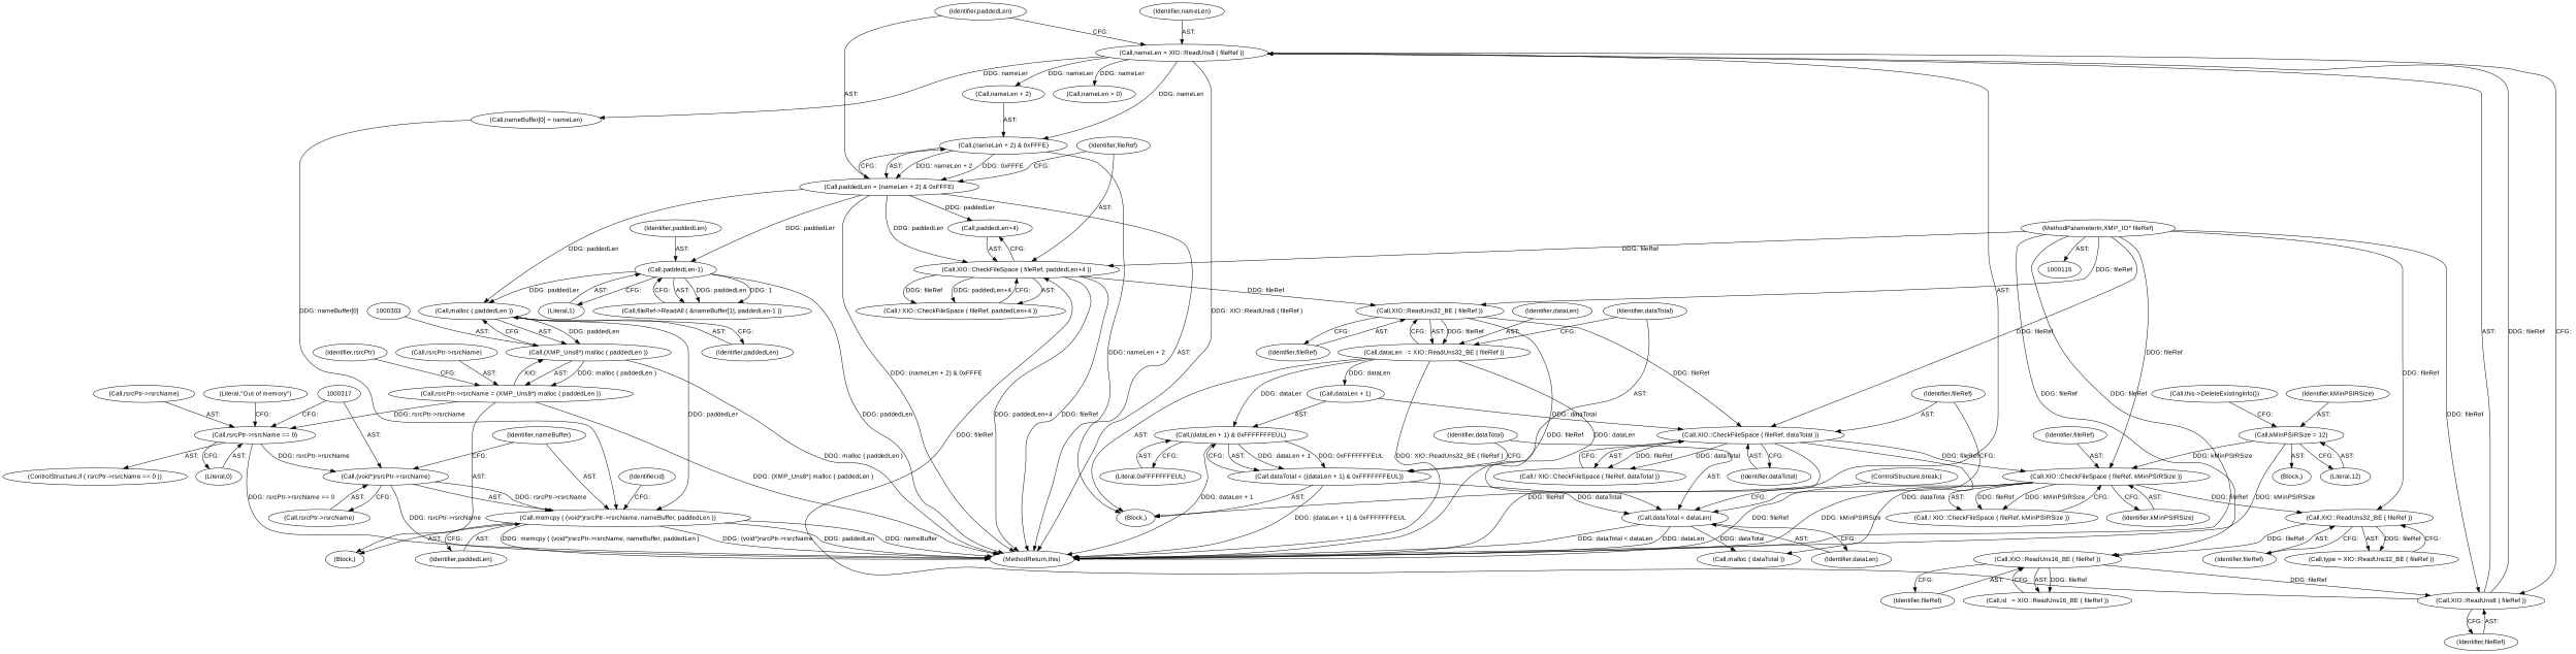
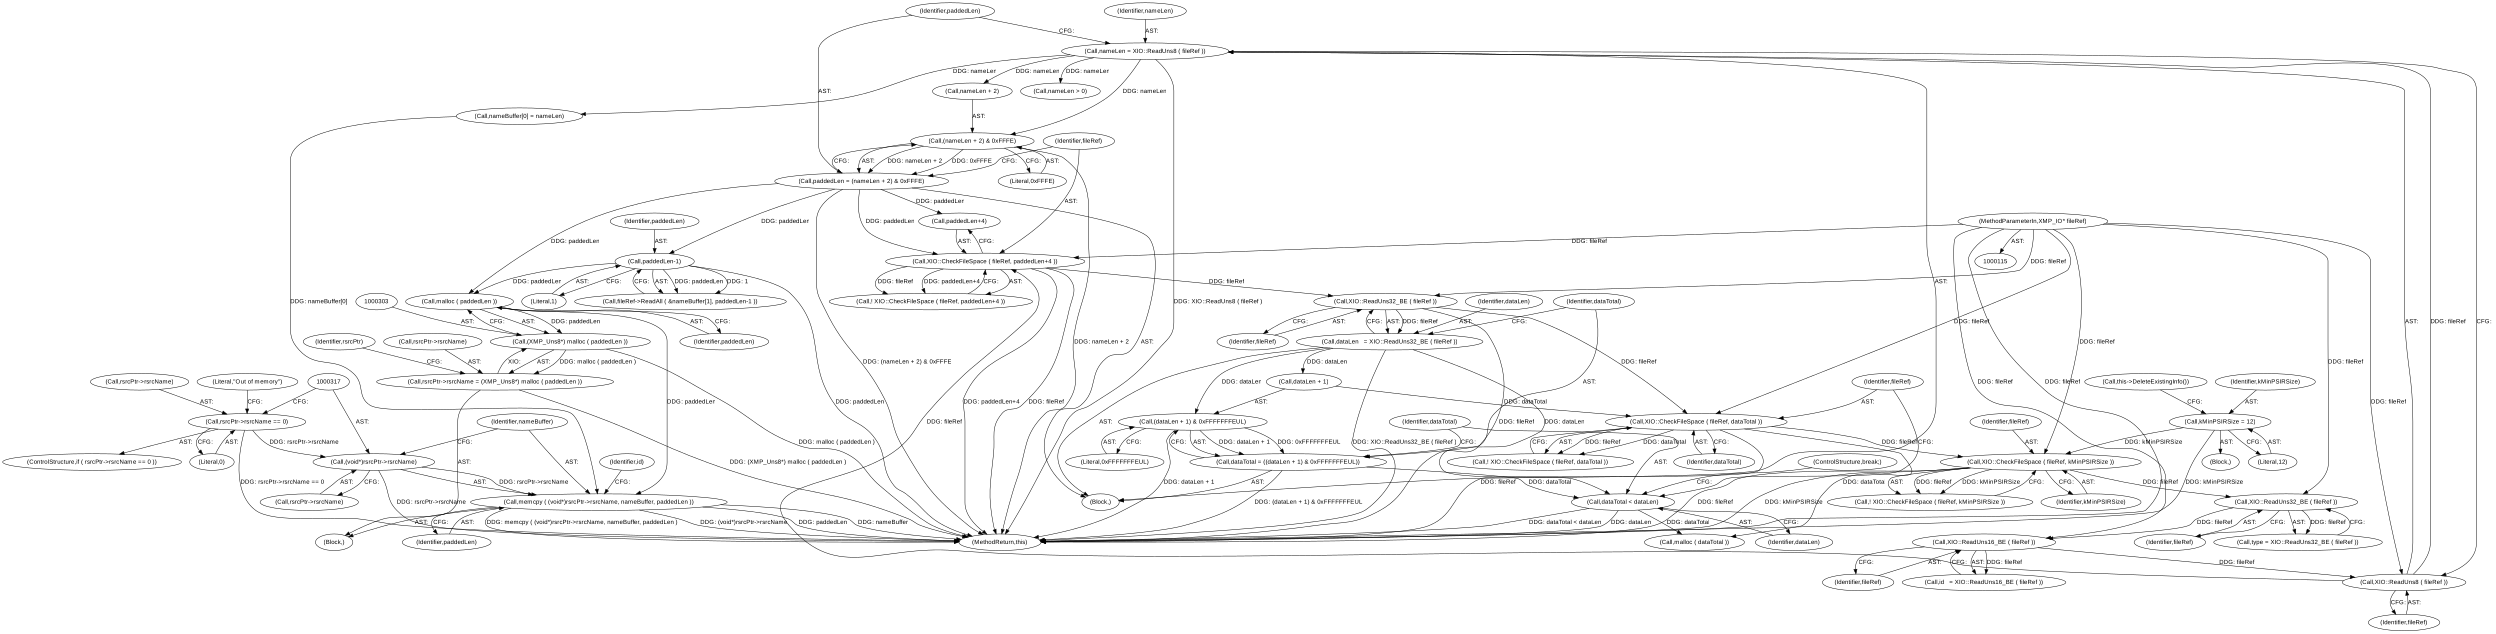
  digraph {
    fontname="Liberation Sans"
    node [fontname="Liberation Sans"]
    edge [fontname="Liberation Sans"]
    n1 [label="(Call,malloc ( paddedLen ))"]
    n2 [label="(Call,(XMP_Uns8*) malloc ( paddedLen ))"]
    n3 [label="(Call,memcpy ( (void*)rsrcPtr->rsrcName, nameBuffer, paddedLen ))"]
    n4 [label="(Identifier,paddedLen)"]
    n5 [label="(MethodReturn,this)"]
    n6 [label="(Call,rsrcPtr->rsrcName = (XMP_Uns8*) malloc ( paddedLen ))"]
    n7 [label="(Block,)"]
    n8 [label="(Identifier,paddedLen)"]
    n9 [label="(Call,paddedLen-1)"]
    n10 [label="(Literal,1)"]
    n11 [label="(Call,fileRef->ReadAll ( &nameBuffer[1], paddedLen-1 ))"]
    n12 [label="(Call,paddedLen = (nameLen + 2) & 0xFFFE)"]
    n13 [label="(Call,(nameLen + 2) & 0xFFFE)"]
    n14 [label="(Call,XIO::CheckFileSpace ( fileRef, paddedLen+4 ))"]
    n15 [label="(Block,)"]
    n16 [label="(Call,paddedLen+4)"]
+   n17 [label="(Literal,0xFFFE)"]
    n18 [label="(Call,XIO::ReadUns32_BE ( fileRef ))"]
    n19 [label="(Call,! XIO::CheckFileSpace ( fileRef, paddedLen+4 ))"]
    n20 [label="(Call,nameLen = XIO::ReadUns8 ( fileRef ))"]
    n21 [label="(Call,XIO::ReadUns8 ( fileRef ))"]
    n22 [label="(Call,nameLen > 0)"]
    n23 [label="(Call,nameLen + 2)"]
    n24 [label="(Call,nameBuffer[0] = nameLen)"]
    n25 [label="(Identifier,fileRef)"]
    n26 [label="(Call,XIO::ReadUns16_BE ( fileRef ))"]
    n27 [label="(Identifier,fileRef)"]
    n28 [label="(Call,id   = XIO::ReadUns16_BE ( fileRef ))"]
    n29 [label="(Call,XIO::ReadUns32_BE ( fileRef ))"]
    n30 [label="(Call,type = XIO::ReadUns32_BE ( fileRef ))"]
    n31 [label="(Identifier,fileRef)"]
    n32 [label="(Call,XIO::CheckFileSpace ( fileRef, kMinPSIRSize ))"]
    n33 [label="(Identifier,kMinPSIRSize)"]
    n34 [label="(Call,! XIO::CheckFileSpace ( fileRef, kMinPSIRSize ))"]
    n35 [label="(Call,XIO::CheckFileSpace ( fileRef, dataTotal ))"]
    n36 [label="(Call,malloc ( dataTotal ))"]
    n37 [label="(Identifier,dataTotal)"]
    n38 [label="(Call,! XIO::CheckFileSpace ( fileRef, dataTotal ))"]
    n39 [label="(Call,dataLen   = XIO::ReadUns32_BE ( fileRef ))"]
    n40 [label="(Identifier,fileRef)"]
    n41 [label="(Call,dataTotal < dataLen)"]
    n42 [label="(Call,(dataLen + 1) & 0xFFFFFFFEUL)"]
    n43 [label="(Call,dataLen + 1)"]
    n44 [label="(MethodParameterIn,XMP_IO* fileRef)"]
    1000115
    n46 [label="(Identifier,dataLen)"]
    n47 [label="(Call,dataTotal = ((dataLen + 1) & 0xFFFFFFFEUL))"]
    n48 [label="(Literal,0xFFFFFFFEUL)"]
    n49 [label="(Call,kMinPSIRSize = 12)"]
    n50 [label="(Literal,12)"]
    n51 [label="(Block,)"]
    n52 [label="(Call,rsrcPtr->rsrcName == 0)"]
    n53 [label="(Call,(void*)rsrcPtr->rsrcName)"]
    n54 [label="(ControlStructure,if ( rsrcPtr->rsrcName == 0 ))"]
    n55 [label="(Literal,0)"]
    n56 [label="(Call,rsrcPtr->rsrcName)"]
    n57 [label="(Identifier,rsrcPtr)"]
    n58 [label="(Identifier,nameBuffer)"]
    n59 [label="(Identifier,dataTotal)"]
    n60 [label="(Identifier,fileRef)"]
    n61 [label="(Identifier,dataLen)"]
    n62 [label="(Identifier,paddedLen)"]
    n63 [label="(Identifier,dataTotal)"]
    n64 [label="(Call,rsrcPtr->rsrcName)"]
    n65 [label="(Call,rsrcPtr->rsrcName)"]
    n66 [label="(Identifier,fileRef)"]
    n67 [label="(Literal,\"Out of memory\")"]
    n68 [label="(Identifier,paddedLen)"]
    n69 [label="(Identifier,fileRef)"]
    n70 [label="(Identifier,id)"]
    n71 [label="(ControlStructure,break;)"]
    n72 [label="(Identifier,kMinPSIRSize)"]
    n73 [label="(Call,this->DeleteExistingInfo())"]
    n74 [label="(Identifier,nameLen)"]
    1000303
    1000317
    n1 -> n2 [label="AST: "]
    n1 -> n2 [label="DDG: paddedLen"]
    n1 -> n3 [label="DDG: paddedLen"]
    n1 -> n4 [label="CFG: "]
    n2 -> n1 [label="CFG: "]
    n2 -> n5 [label="DDG: malloc ( paddedLen )"]
    n2 -> n6 [label="AST: "]
    n2 -> n6 [label="DDG: malloc ( paddedLen )"]
    n3 -> n5 [label="DDG: memcpy ( (void*)rsrcPtr->rsrcName, nameBuffer, paddedLen )"]
    n3 -> n5 [label="DDG: (void*)rsrcPtr->rsrcName"]
    n3 -> n5 [label="DDG: paddedLen"]
    n3 -> n5 [label="DDG: nameBuffer"]
    n3 -> n7 [label="AST: "]
    n3 -> n8 [label="CFG: "]
    n4 -> n1 [label="AST: "]
    n6 -> n2 [label="XIO: "]
    n6 -> n5 [label="DDG: (XMP_Uns8*) malloc ( paddedLen )"]
    n6 -> n7 [label="AST: "]
-   n6 -> n52 [label="DDG: rsrcPtr->rsrcName"]
    n8 -> n3 [label="AST: "]
    n9 -> n1 [label="DDG: paddedLen"]
    n9 -> n5 [label="DDG: paddedLen"]
    n9 -> n10 [label="CFG: "]
    n9 -> n11 [label="AST: "]
    n9 -> n11 [label="DDG: paddedLen"]
    n9 -> n11 [label="DDG: 1"]
    n10 -> n9 [label="AST: "]
    n11 -> n9 [label="CFG: "]
    n12 -> n1 [label="DDG: paddedLen"]
    n12 -> n5 [label="DDG: (nameLen + 2) & 0xFFFE"]
    n12 -> n9 [label="DDG: paddedLen"]
    n12 -> n13 [label="CFG: "]
    n12 -> n14 [label="DDG: paddedLen"]
    n12 -> n15 [label="AST: "]
    n12 -> n16 [label="DDG: paddedLen"]
    n13 -> n5 [label="DDG: nameLen + 2"]
    n13 -> n12 [label="AST: "]
    n13 -> n12 [label="DDG: nameLen + 2"]
    n13 -> n12 [label="DDG: 0xFFFE"]
+   n13 -> n17 [label="CFG: "]
    n14 -> n5 [label="DDG: fileRef"]
    n14 -> n5 [label="DDG: paddedLen+4"]
    n14 -> n16 [label="CFG: "]
    n14 -> n18 [label="DDG: fileRef"]
    n14 -> n19 [label="AST: "]
    n14 -> n19 [label="DDG: fileRef"]
    n14 -> n19 [label="DDG: paddedLen+4"]
    n16 -> n14 [label="AST: "]
+   n17 -> n13 [label="AST: "]
    n18 -> n5 [label="DDG: fileRef"]
    n18 -> n35 [label="DDG: fileRef"]
    n18 -> n39 [label="AST: "]
    n18 -> n39 [label="DDG: fileRef"]
    n18 -> n40 [label="CFG: "]
    n19 -> n14 [label="CFG: "]
    n20 -> n5 [label="DDG: XIO::ReadUns8 ( fileRef )"]
    n20 -> n13 [label="DDG: nameLen"]
    n20 -> n15 [label="AST: "]
    n20 -> n21 [label="CFG: "]
    n20 -> n22 [label="DDG: nameLen"]
    n20 -> n23 [label="DDG: nameLen"]
    n20 -> n24 [label="DDG: nameLen"]
    n21 -> n14 [label="DDG: fileRef"]
    n21 -> n20 [label="AST: "]
    n21 -> n20 [label="DDG: fileRef"]
    n21 -> n25 [label="CFG: "]
    n23 -> n13 [label="AST: "]
    n24 -> n3 [label="DDG: nameBuffer[0]"]
    n25 -> n21 [label="AST: "]
    n26 -> n21 [label="DDG: fileRef"]
    n26 -> n27 [label="CFG: "]
    n26 -> n28 [label="AST: "]
    n26 -> n28 [label="DDG: fileRef"]
    n27 -> n26 [label="AST: "]
    n28 -> n26 [label="CFG: "]
    n29 -> n26 [label="DDG: fileRef"]
    n29 -> n30 [label="AST: "]
    n29 -> n30 [label="DDG: fileRef"]
    n29 -> n31 [label="CFG: "]
    n30 -> n29 [label="CFG: "]
    n31 -> n29 [label="AST: "]
    n32 -> n5 [label="DDG: fileRef"]
    n32 -> n5 [label="DDG: kMinPSIRSize"]
    n32 -> n29 [label="DDG: fileRef"]
    n32 -> n33 [label="CFG: "]
    n32 -> n34 [label="AST: "]
    n32 -> n34 [label="DDG: fileRef"]
    n32 -> n34 [label="DDG: kMinPSIRSize"]
    n33 -> n32 [label="AST: "]
    n34 -> n32 [label="CFG: "]
    n35 -> n5 [label="DDG: fileRef"]
    n35 -> n32 [label="DDG: fileRef"]
    n35 -> n36 [label="DDG: dataTotal"]
    n35 -> n37 [label="CFG: "]
    n35 -> n38 [label="AST: "]
    n35 -> n38 [label="DDG: fileRef"]
    n35 -> n38 [label="DDG: dataTotal"]
    n37 -> n35 [label="AST: "]
    n38 -> n35 [label="CFG: "]
    n39 -> n5 [label="DDG: XIO::ReadUns32_BE ( fileRef )"]
    n39 -> n15 [label="AST: "]
    n39 -> n18 [label="CFG: "]
    n39 -> n41 [label="DDG: dataLen"]
    n39 -> n42 [label="DDG: dataLen"]
    n39 -> n43 [label="DDG: dataLen"]
    n40 -> n18 [label="AST: "]
    n41 -> n5 [label="DDG: dataTotal < dataLen"]
    n41 -> n5 [label="DDG: dataLen"]
    n41 -> n36 [label="DDG: dataTotal"]
    n41 -> n46 [label="CFG: "]
    n42 -> n5 [label="DDG: dataLen + 1"]
    n42 -> n47 [label="AST: "]
    n42 -> n47 [label="DDG: dataLen + 1"]
    n42 -> n47 [label="DDG: 0xFFFFFFFEUL"]
    n42 -> n48 [label="CFG: "]
    n43 -> n35 [label="DDG: dataTotal"]
    n43 -> n42 [label="AST: "]
    n44 -> n5 [label="DDG: fileRef"]
    n44 -> n14 [label="DDG: fileRef"]
    n44 -> n18 [label="DDG: fileRef"]
    n44 -> n21 [label="DDG: fileRef"]
    n44 -> n26 [label="DDG: fileRef"]
    n44 -> n29 [label="DDG: fileRef"]
    n44 -> n32 [label="DDG: fileRef"]
    n44 -> n35 [label="DDG: fileRef"]
    n44 -> 1000115 [label="AST: "]
    n46 -> n41 [label="AST: "]
    n47 -> n5 [label="DDG: (dataLen + 1) & 0xFFFFFFFEUL"]
    n47 -> n15 [label="AST: "]
    n47 -> n41 [label="DDG: dataTotal"]
    n47 -> n42 [label="CFG: "]
    n48 -> n42 [label="AST: "]
    n49 -> n5 [label="DDG: kMinPSIRSize"]
    n49 -> n32 [label="DDG: kMinPSIRSize"]
    n49 -> n50 [label="CFG: "]
    n49 -> n51 [label="AST: "]
    n50 -> n49 [label="AST: "]
    n52 -> n5 [label="DDG: rsrcPtr->rsrcName == 0"]
    n52 -> n53 [label="DDG: rsrcPtr->rsrcName"]
    n52 -> n54 [label="AST: "]
    n52 -> n55 [label="CFG: "]
    n53 -> n3 [label="AST: "]
    n53 -> n3 [label="DDG: rsrcPtr->rsrcName"]
    n53 -> n5 [label="DDG: rsrcPtr->rsrcName"]
    n53 -> n56 [label="CFG: "]
    n55 -> n52 [label="AST: "]
    n56 -> n53 [label="AST: "]
    n57 -> n6 [label="CFG: "]
    n58 -> n3 [label="AST: "]
    n58 -> n53 [label="CFG: "]
    n59 -> n39 [label="CFG: "]
    n59 -> n47 [label="AST: "]
    n60 -> n35 [label="AST: "]
    n60 -> n41 [label="CFG: "]
    n61 -> n39 [label="AST: "]
    n62 -> n9 [label="AST: "]
    n63 -> n41 [label="AST: "]
    n63 -> n47 [label="CFG: "]
    n64 -> n6 [label="AST: "]
    n65 -> n52 [label="AST: "]
    n66 -> n12 [label="CFG: "]
    n66 -> n14 [label="AST: "]
    n67 -> n52 [label="CFG: "]
    n68 -> n12 [label="AST: "]
    n68 -> n20 [label="CFG: "]
    n69 -> n32 [label="AST: "]
    n70 -> n3 [label="CFG: "]
    n71 -> n41 [label="CFG: "]
    n72 -> n49 [label="AST: "]
    n73 -> n49 [label="CFG: "]
    n74 -> n20 [label="AST: "]
    1000303 -> n2 [label="AST: "]
    1000317 -> n52 [label="CFG: "]
    1000317 -> n53 [label="AST: "]
  }
